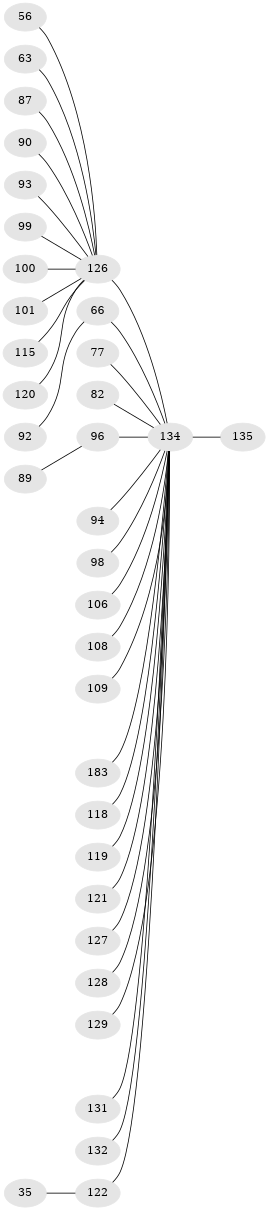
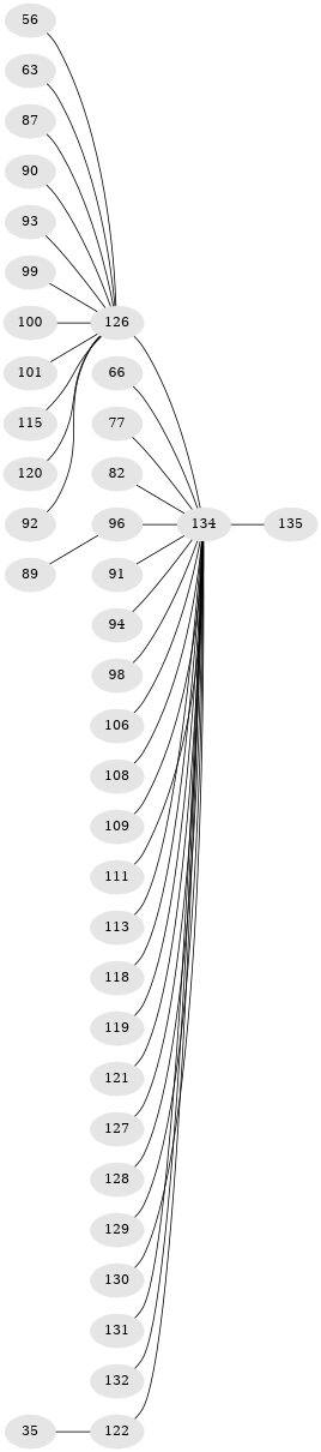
  graph {
    rankdir=LR
    node [color=gray90 style=filled]
    122 [super="+27"]
    134 [super="+133+73+110+114+124+112+16+29+86+116+42+52+54+59+64+70+71"]
    35
    56 [super="+49"]
    126 [super="+38+22+78+26+28+33+46+51"]
    63
    66 [super="+45"]
    135 [super="+95"]
    77 [super="+74"]
    82 [super="+76"]
    87
    96 [super="+84+65"]
    89
    90
+   91
    92
    93
    94
    98
    99
    100
    101 [super="+47"]
    106 [super="+105"]
    108
    109
-   113 [label=183]
+   111
+   113
    115
    118
    119
    120
    121
    127
    128 [super="+72+83"]
    129 [super="+2+55+103"]
+   130 [super="+88+117+125"]
    131
    132
    122 -- 134 [weight=5]
    134 -- 135 [weight=3]
    35 -- 122
    56 -- 126
    126 -- 134 [weight=26]
    63 -- 126
    66 -- 134 [weight=2]
    77 -- 134
    82 -- 134 [weight=2]
    87 -- 126
    96 -- 134 [weight=5]
    89 -- 96
    90 -- 126
-   92 -- 66
+   91 -- 134
+   92 -- 126
    93 -- 126
    94 -- 134
    98 -- 134
    99 -- 126
    100 -- 126
    101 -- 126
    106 -- 134 [weight=2]
    108 -- 134
    109 -- 134
+   111 -- 134
    113 -- 134
    115 -- 126
    118 -- 134
    119 -- 134
    120 -- 126
    121 -- 134
    127 -- 134
    128 -- 134 [weight=4]
    129 -- 134 [weight=2]
+   130 -- 134 [weight=3]
    131 -- 134
    132 -- 134 [weight=2]
  }
